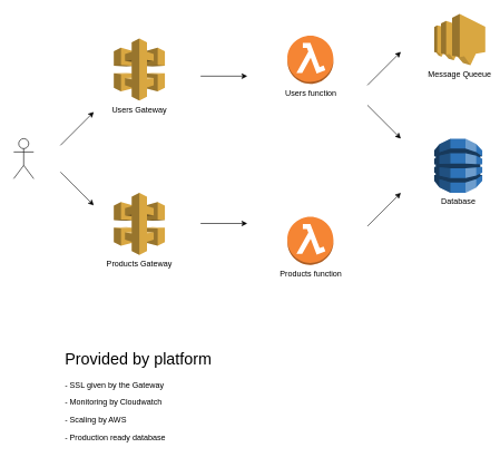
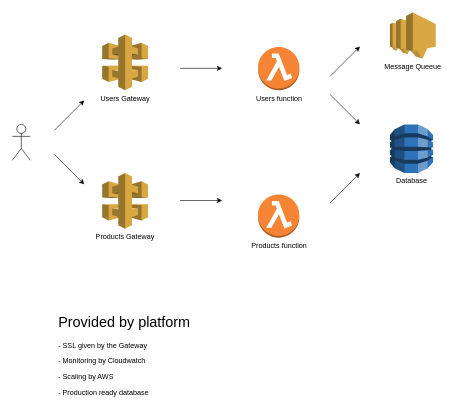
  <mxCell id="0" />
  <mxCell id="1" parent="0" />
  <mxCell id="2" value="" style="shape=umlActor;verticalLabelPosition=bottom;verticalAlign=top;html=1;outlineConnect=0;" parent="1" vertex="1"><mxGeometry x="20" y="207" width="30" height="60" as="geometry" /></mxCell>
  <mxCell id="3" value="Users Gateway" style="outlineConnect=0;dashed=0;verticalLabelPosition=bottom;verticalAlign=top;align=center;html=1;shape=mxgraph.aws3.api_gateway;fillColor=#D9A741;gradientColor=none;" parent="1" vertex="1"><mxGeometry x="170" y="57" width="76.5" height="93" as="geometry" /></mxCell>
- <mxCell id="4" value="Users f&lt;span style=&quot;background-color: initial;&quot;&gt;unction&lt;/span&gt;" style="outlineConnect=0;dashed=0;verticalLabelPosition=bottom;verticalAlign=top;align=center;html=1;shape=mxgraph.aws3.lambda_function;fillColor=#F58534;gradientColor=none;" parent="1" vertex="1"><mxGeometry x="430" y="53" width="69" height="72" as="geometry" /></mxCell>
+ <mxCell id="4" value="Users f&lt;span style=&quot;background-color: initial;&quot;&gt;unction&lt;/span&gt;" style="outlineConnect=0;dashed=0;verticalLabelPosition=bottom;verticalAlign=top;align=center;html=1;shape=mxgraph.aws3.lambda_function;fillColor=#F58534;gradientColor=none;" parent="1" vertex="1"><mxGeometry x="430" y="78" width="69" height="72" as="geometry" /></mxCell>
  <mxCell id="5" value="Message Queeue" style="outlineConnect=0;dashed=0;verticalLabelPosition=bottom;verticalAlign=top;align=center;html=1;shape=mxgraph.aws3.sns;fillColor=#D9A741;gradientColor=none;" parent="1" vertex="1"><mxGeometry x="650" y="20.5" width="76.5" height="76.5" as="geometry" /></mxCell>
  <mxCell id="6" value="Database" style="outlineConnect=0;dashed=0;verticalLabelPosition=bottom;verticalAlign=top;align=center;html=1;shape=mxgraph.aws3.dynamo_db;fillColor=#2E73B8;gradientColor=none;" parent="1" vertex="1"><mxGeometry x="650" y="207" width="72" height="81" as="geometry" /></mxCell>
  <mxCell id="7" value="Products Gateway" style="outlineConnect=0;dashed=0;verticalLabelPosition=bottom;verticalAlign=top;align=center;html=1;shape=mxgraph.aws3.api_gateway;fillColor=#D9A741;gradientColor=none;" parent="1" vertex="1"><mxGeometry x="170" y="288" width="76.5" height="93" as="geometry" /></mxCell>
  <mxCell id="8" value="Products f&lt;span style=&quot;background-color: initial;&quot;&gt;unction&lt;/span&gt;" style="outlineConnect=0;dashed=0;verticalLabelPosition=bottom;verticalAlign=top;align=center;html=1;shape=mxgraph.aws3.lambda_function;fillColor=#F58534;gradientColor=none;" parent="1" vertex="1"><mxGeometry x="430" y="324" width="69" height="72" as="geometry" /></mxCell>
  <mxCell id="9" value="" style="endArrow=classic;html=1;rounded=0;" parent="1" edge="1"><mxGeometry width="50" height="50" relative="1" as="geometry"><mxPoint x="90" y="217" as="sourcePoint" /><mxPoint x="140" y="167" as="targetPoint" /></mxGeometry></mxCell>
  <mxCell id="10" value="" style="endArrow=classic;html=1;rounded=0;" parent="1" edge="1"><mxGeometry width="50" height="50" relative="1" as="geometry"><mxPoint x="300" y="113.5" as="sourcePoint" /><mxPoint x="370" y="113.5" as="targetPoint" /></mxGeometry></mxCell>
  <mxCell id="11" value="" style="endArrow=classic;html=1;rounded=0;" parent="1" edge="1"><mxGeometry width="50" height="50" relative="1" as="geometry"><mxPoint x="550" y="127" as="sourcePoint" /><mxPoint x="600" y="77" as="targetPoint" /></mxGeometry></mxCell>
  <mxCell id="12" value="" style="endArrow=classic;html=1;rounded=0;" parent="1" edge="1"><mxGeometry width="50" height="50" relative="1" as="geometry"><mxPoint x="90" y="257" as="sourcePoint" /><mxPoint x="140" y="307" as="targetPoint" /></mxGeometry></mxCell>
  <mxCell id="13" value="" style="endArrow=classic;html=1;rounded=0;" parent="1" edge="1"><mxGeometry width="50" height="50" relative="1" as="geometry"><mxPoint x="300" y="334" as="sourcePoint" /><mxPoint x="370" y="334" as="targetPoint" /></mxGeometry></mxCell>
  <mxCell id="14" value="" style="endArrow=classic;html=1;rounded=0;" parent="1" edge="1"><mxGeometry width="50" height="50" relative="1" as="geometry"><mxPoint x="550" y="338" as="sourcePoint" /><mxPoint x="600" y="288" as="targetPoint" /></mxGeometry></mxCell>
  <mxCell id="15" value="" style="endArrow=classic;html=1;rounded=0;" parent="1" edge="1"><mxGeometry width="50" height="50" relative="1" as="geometry"><mxPoint x="550" y="157" as="sourcePoint" /><mxPoint x="600" y="207" as="targetPoint" /></mxGeometry></mxCell>
  <mxCell id="16" value="&lt;h1 style=&quot;margin-top: 0px;&quot;&gt;&lt;span style=&quot;font-weight: normal;&quot;&gt;Provided by platform&lt;/span&gt;&lt;/h1&gt;&lt;p&gt;- SSL given by the Gateway&lt;/p&gt;&lt;p&gt;- Monitoring by Cloudwatch&lt;/p&gt;&lt;p&gt;- Scaling by AWS&lt;/p&gt;&lt;p&gt;- Production ready database&lt;/p&gt;" style="text;html=1;whiteSpace=wrap;overflow=hidden;rounded=0;" parent="1" vertex="1"><mxGeometry x="95" y="517" width="440" height="160" as="geometry" /></mxCell>
